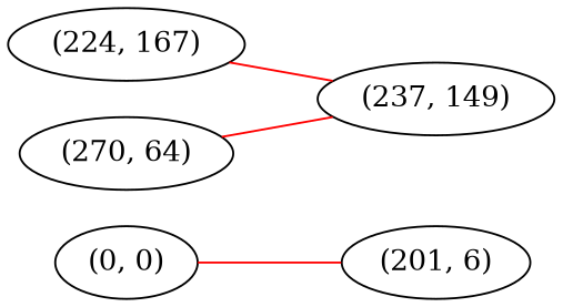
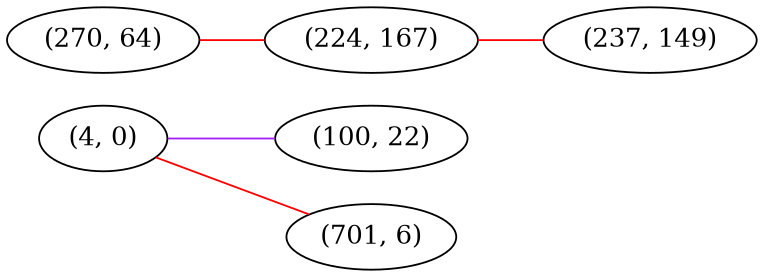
  graph {
    rankdir=LR
    edge [color=red weight=1]
-   "(0, 0)"
-   "(201, 6)"
+   "(0, 0)" [label="(4, 0)"]
+   "(100, 22)"
+   "(201, 6)" [label="(701, 6)"]
    "(224, 167)"
    "(237, 149)"
    "(270, 64)"
+   "(0, 0)" -- "(100, 22)" [color=purple weight=4]
    "(0, 0)" -- "(201, 6)"
    "(224, 167)" -- "(237, 149)"
-   "(270, 64)" -- "(237, 149)"
+   "(270, 64)" -- "(224, 167)"
  }
